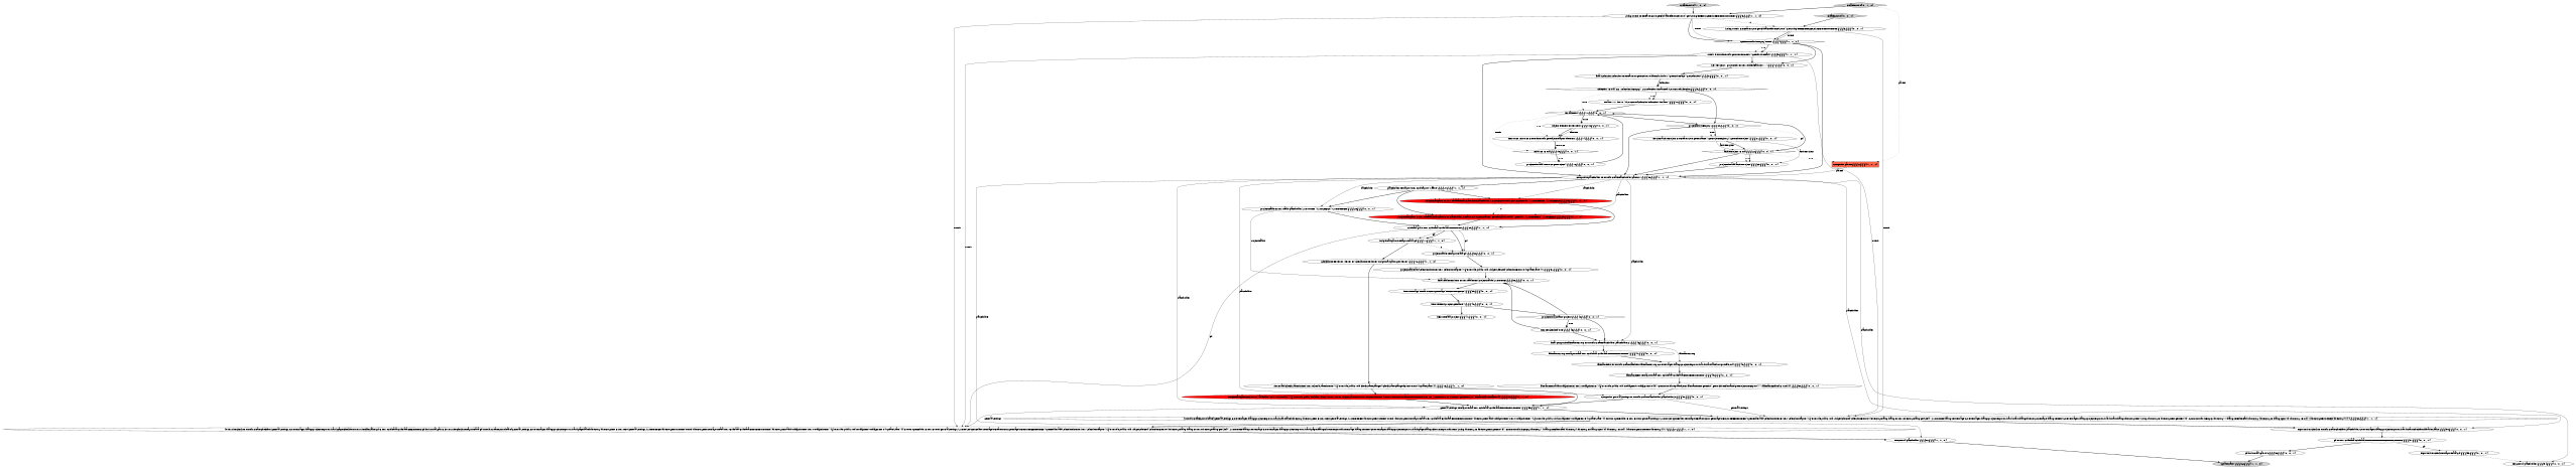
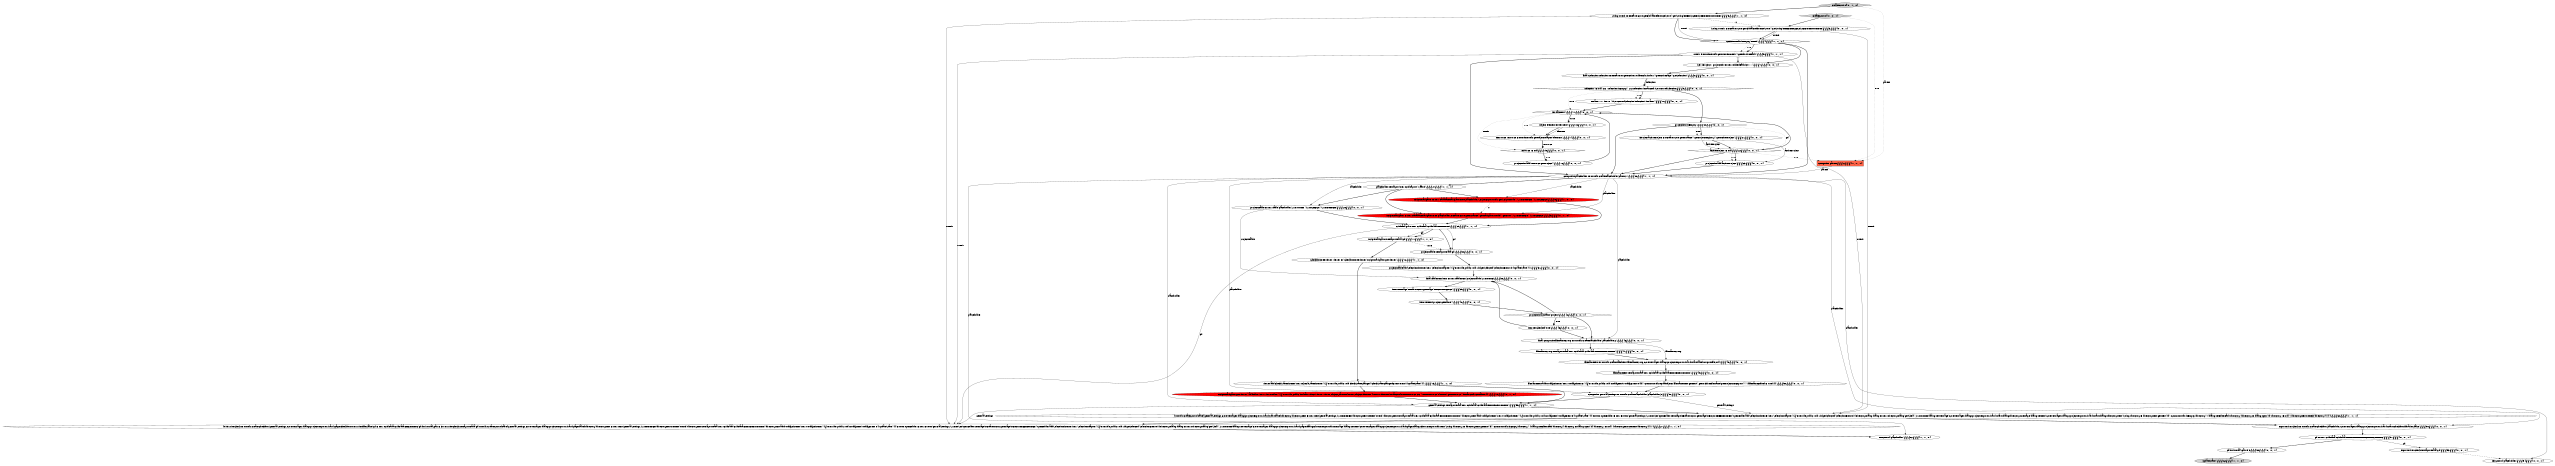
  digraph {
    node [fillcolor=white shape=ellipse style=filled]
    edge [style=bold]
    n1 [label="iter.hasNext()@@@11@@@['0', '0', '1']" shape=diamond]
    n2 [label="Object element = iter.next()@@@13@@@['0', '0', '1']"]
    n3 [label="projectList.isEmpty()@@@20@@@['0', '0', '1']" shape=diamond]
    n4 [label="resource != null@@@15@@@['0', '0', '1']" shape=diamond]
    n5 [label="IResource resource = RuntimeUtils.getObjectAdapter(element,)@@@14@@@['0', '0', '1']"]
    n6 [label="Composite placeholder = UIUtils.createPlaceholder(parent,1)@@@26@@@['1', '1', '1']"]
    n7 [label="IProject activeProject = DBeaverCore.getInstance().getProjectRegistry().getActiveProject()@@@21@@@['0', '0', '1']"]
    n8 [label="activeProject != null@@@22@@@['0', '0', '1']" shape=diamond]
    n9 [label="projectList.add(resource.getProject())@@@16@@@['0', '0', '1']"]
    n10 [label="projectList.contains(project)@@@42@@@['0', '0', '1']" shape=diamond]
    n11 [label="final TableItem item = new TableItem(projectsTable,SWT.NONE)@@@38@@@['0', '0', '1']"]
    n12 [label="item.setChecked(true)@@@43@@@['0', '0', '1']"]
    n13 [label="final Composite fileNameGroup = UIUtils.createPlaceholder(placeholder,2)@@@46@@@['0', '0', '1']"]
    n14 [label="item.setImage(DBeaverIcons.getImage(DBIcon.PROJECT))@@@39@@@['0', '0', '1']"]
    n15 [label="fileNameGroup.setLayoutData(new GridData(GridData.FILL_HORIZONTAL))@@@47@@@['0', '0', '1']"]
    n16 [label="fileNameText = UIUtils.createLabelText(fileNameGroup,CoreMessages.dialog_project_export_wizard_start_label_output_file,null)@@@48@@@['0', '0', '1']"]
    n17 [label="scriptsNavigator.setLayoutData(gd)@@@11@@@['1', '1', '0']"]
    n18 [label="projectsTable.setLayoutData(gd)@@@30@@@['0', '0', '1']"]
    n19 [label="CheckboxTreeViewer viewer = (CheckboxTreeViewer)scriptsNavigator.getViewer()@@@12@@@['1', '1', '0']"]
    n20 [label="projectsTable.addSelectionListener(new SelectionAdapter(){@Override public void widgetSelected(SelectionEvent e){updateState()}})@@@31@@@['0', '0', '1']"]
    n21 [label="viewer.addCheckStateListener(new ICheckStateListener(){@Override public void checkStateChanged(CheckStateChangedEvent event){updateState()}})@@@13@@@['1', '1', '0']"]
    n22 [label="fileNameText.setLayoutData(new GridData(GridData.FILL_HORIZONTAL))@@@49@@@['0', '0', '1']"]
    n23 [label="fileNameText.addModifyListener(new ModifyListener(){@Override public void modifyText(ModifyEvent e){if (!CommonUtils.equalObjects(fileNameText.getText(),getArchiveFileName(getProjectsToExport()))) {fileNameEdited = true}}})@@@50@@@['0', '0', '1']"]
    n24 [label="Composite generalSettings = UIUtils.createPlaceholder(placeholder,3)@@@58@@@['0', '0', '1']"]
    n25 [label="generalSettings.setLayoutData(new GridData(GridData.FILL_HORIZONTAL))@@@59@@@['1', '1', '1']"]
    n26 [fillcolor=red label="scriptsNavigator.getViewer().addFilter(new ViewerFilter(){@Override public boolean select(Viewer viewer,Object parentElement,Object element){return element instanceof DBNResource && ((DBNResource)element).getResource() instanceof IContainer}})@@@19@@@['0', '1', '0']"]
    n27 [label="{overwriteCheck = UIUtils.createCheckbox(generalSettings,CoreMessages.dialog_project_export_wizard_page_checkbox_overwrite_files,false)gd = new GridData(GridData.BEGINNING)gd.horizontalSpan = 3overwriteCheck.setLayoutData(gd)UIUtils.createControlLabel(generalSettings,CoreMessages.dialog_project_export_wizard_page_label_directory)directoryText = new Text(generalSettings,SWT.BORDER)directoryText.setText(outDir)directoryText.setLayoutData(new GridData(GridData.FILL_HORIZONTAL))directoryText.addModifyListener(new ModifyListener(){@Override public void modifyText(ModifyEvent e){updateState()}})Button openFolder = new Button(generalSettings,SWT.PUSH)openFolder.setImage(DBeaverIcons.getImage(DBIcon.TREE_FOLDER))openFolder.addSelectionListener(new SelectionAdapter(){@Override public void widgetSelected(SelectionEvent e){DirectoryDialog dialog = new DirectoryDialog(getShell(),SWT.NONE)dialog.setMessage(CoreMessages.dialog_project_export_wizard_page_dialog_choose_export_dir_message)dialog.setText(CoreMessages.dialog_project_export_wizard_page_dialog_choose_export_dir_text)String directory = directoryText.getText()if (!CommonUtils.isEmpty(directory)) {dialog.setFilterPath(directory)}directory = dialog.open()if (directory != null) {directoryText.setText(directory)}}})}@@@27@@@['1', '1', '0']"]
    n28 [label="{UIUtils.createControlLabel(generalSettings,CoreMessages.dialog_project_export_wizard_start_label_directory)directoryText = new Text(generalSettings,SWT.BORDER)directoryText.setText(outDir)directoryText.setLayoutData(new GridData(GridData.FILL_HORIZONTAL))directoryText.addModifyListener(new ModifyListener(){@Override public void modifyText(ModifyEvent e){updateState()}})Button openFolder = new Button(generalSettings,SWT.PUSH)openFolder.setImage(DBeaverIcons.getImage(DBIcon.TREE_FOLDER))openFolder.addSelectionListener(new SelectionAdapter(){@Override public void widgetSelected(SelectionEvent e){DirectoryDialog dialog = new DirectoryDialog(getShell(),SWT.NONE)dialog.setMessage(CoreMessages.dialog_project_export_wizard_start_dialog_directory_message)dialog.setText(CoreMessages.dialog_project_export_wizard_start_dialog_directory_text)String directory = directoryText.getText()if (!CommonUtils.isEmpty(directory)) {dialog.setFilterPath(directory)}directory = dialog.open()if (directory != null) {directoryText.setText(directory)}}})}@@@60@@@['1', '1', '1']"]
    n29 [label="projectsTable = new Table(placeholder,SWT.MULTI | SWT.CHECK | SWT.BORDER)@@@28@@@['0', '0', '1']"]
    n30 [label="GridData gd = new GridData(GridData.FILL_BOTH)@@@29@@@['1', '1', '1']"]
    n31 [fillcolor=lightgray label="createControl['0', '0', '1']" shape=diamond]
    n32 [label="String outDir = DBeaverCore.getGlobalPreferenceStore().getString(PREF_PROJECTS_EXPORT_OUT_DIR)@@@3@@@['0', '0', '1']"]
    n33 [fillcolor=tomato label="Composite parent@@@2@@@['1', '1', '1']" shape=box]
    n34 [label="CommonUtils.isEmpty(outDir)@@@4@@@['1', '1', '1']" shape=diamond]
    n35 [label="gd.horizontalSpan = 3@@@92@@@['0', '0', '1']"]
    n36 [fillcolor=lightgray label="updateState()@@@62@@@['1', '1', '0']"]
    n37 [label="exportDriverCheck.setLayoutData(gd)@@@93@@@['0', '0', '1']"]
    n38 [label="setControl(placeholder)@@@94@@@['0', '0', '1']"]
    n39 [label="setControl(placeholder)@@@61@@@['1', '1', '0']"]
    n40 [label="Set<IProject> projectList = new LinkedHashSet<>()@@@7@@@['0', '0', '1']"]
    n41 [label="outDir = RuntimeUtils.getUserHomeDir().getAbsolutePath()@@@5@@@['1', '1', '1']"]
    n42 [label="exportDriverCheck = UIUtils.createCheckbox(placeholder,CoreMessages.dialog_project_export_wizard_start_checkbox_libraries,false)@@@90@@@['0', '0', '1']"]
    n43 [fillcolor=red label="scriptsNavigator = new DatabaseNavigatorTree(placeholder,DBeaverCore.getInstance().getNavigatorModel().getRoot(),SWT.BORDER | SWT.CHECK)@@@9@@@['0', '1', '0']"]
    n44 [label="placeholder.setLayout(new GridLayout(1,false))@@@27@@@['1', '1', '1']"]
    n45 [fillcolor=red label="scriptsNavigator = new DatabaseNavigatorTree(placeholder,ScriptsExportUtils.getScriptsNode(),SWT.BORDER | SWT.CHECK)@@@9@@@['1', '0', '0']"]
    n46 [label="projectList.add(activeProject)@@@23@@@['0', '0', '1']"]
    n47 [fillcolor=lightgray label="createControl['0', '1', '0']" shape=diamond]
    n48 [label="String outDir = DBeaverCore.getGlobalPreferenceStore().getString(PREF_SCRIPTS_EXPORT_OUT_DIR)@@@3@@@['1', '1', '0']"]
    n49 [label="gd = new GridData(GridData.HORIZONTAL_ALIGN_BEGINNING)@@@91@@@['0', '0', '1']"]
    n50 [label="item.setText(project.getName())@@@40@@@['0', '0', '1']"]
    n51 [label="final ISelection selection = DBeaverUI.getActiveWorkbenchWindow().getActivePage().getSelection()@@@8@@@['0', '0', '1']"]
    n52 [label="selection != null && !selection.isEmpty() && selection instanceof IStructuredSelection@@@9@@@['0', '0', '1']" shape=diamond]
    n53 [label="Iterator<?> iter = ((IStructuredSelection)selection).iterator()@@@10@@@['0', '0', '1']"]
-   n54 [fillcolor=lightgray label="createControl['1', '0', '0']" shape=diamond]
-   n55 [label="item.setData(project)@@@41@@@['0', '0', '1']"]
    n1 -> n2
    n1 -> n2 [label=true style=dotted]
-   n1 -> n3
    n1 -> n4 [label=outDir style=dotted]
    n1 -> n5 [label=true style=dotted]
    n2 -> n5 [label=element style=solid]
    n2 -> n5
    n3 -> n6
    n3 -> n7
    n3 -> n7 [label=true style=dotted]
    n3 -> n8 [label=gd style=dotted]
    n4 -> n9
    n4 -> n9 [label=true style=dotted]
    n5 -> n4
    n5 -> n4 [label=resource style=solid]
    n6 -> n13 [label=placeholder style=solid]
    n6 -> n24 [label=placeholder style=solid]
    n6 -> n25 [label=placeholder style=solid]
    n6 -> n29 [label=placeholder style=solid]
    n6 -> n38 [label=placeholder style=solid]
    n6 -> n39 [label=placeholder style=solid]
    n6 -> n42 [label=placeholder style=solid]
    n6 -> n43 [label=placeholder style=solid]
    n6 -> n44
    n6 -> n45 [label=placeholder style=solid]
    n7 -> n8
    n7 -> n8 [label=activeProject style=solid]
    n7 -> n46 [label=activeProject style=solid]
    n8 -> n1
    n8 -> n6
    n8 -> n33 [label=true style=dotted]
    n8 -> n46 [label=true style=dotted]
    n8 -> n46
    n9 -> n1
    n10 -> n11
    n10 -> n12 [label=true style=dotted]
    n10 -> n12
    n10 -> n13
    n11 -> n14
    n12 -> n11
    n12 -> n13
    n13 -> n15
    n13 -> n16 [label=fileNameGroup style=solid]
    n14 -> n50
    n15 -> n16
    n16 -> n22
-   n17 -> n18 [label=0 style=dashed]
+   n17 -> n18 [label=true style=dashed]
    n17 -> n19
    n18 -> n20
    n19 -> n21
    n20 -> n11
    n21 -> n25
    n21 -> n26
    n22 -> n23
    n23 -> n24
    n24 -> n25
    n24 -> n28 [label=generalSettings style=solid]
    n25 -> n27 [label=generalSettings style=solid]
    n25 -> n28
    n26 -> n25
    n27 -> n39
    n28 -> n27
    n28 -> n42
    n29 -> n11 [label=projectsTable style=solid]
    n29 -> n30
    n30 -> n17 [label=gd style=solid]
    n30 -> n17
    n30 -> n18 [label=gd style=solid]
    n30 -> n18
    n30 -> n27 [label=gd style=solid]
    n31 -> n32
+   n31 -> n33 [label=true style=dotted]
    n32 -> n28 [label=outDir style=solid]
    n32 -> n34
    n32 -> n34 [label=outDir style=solid]
    n33 -> n6 [label=parent style=solid]
    n34 -> n6
    n34 -> n40
    n34 -> n41 [label=true style=dotted]
    n34 -> n41
    n35 -> n36
    n37 -> n38 [style=dashed]
-   n39 -> n36
    n40 -> n51
    n41 -> n6
    n41 -> n27 [label=outDir style=solid]
    n41 -> n28 [label=outDir style=solid]
    n41 -> n40
    n42 -> n49
    n43 -> n30
    n44 -> n29
    n44 -> n43
    n44 -> n45
    n45 -> n30
    n45 -> n43 [label=0 style=dashed]
    n46 -> n6
    n47 -> n33 [label=parent style=dotted]
    n47 -> n48
    n48 -> n27 [label=outDir style=solid]
    n48 -> n32 [label=0 style=dashed]
    n48 -> n34
    n48 -> n34 [label=outDir style=solid]
    n49 -> n35
    n49 -> n37 [label=gd style=solid]
    n50 -> n10
-   n50 -> n55
    n51 -> n52
    n51 -> n52 [label=selection style=solid]
    n52 -> n1 [label=true style=dotted]
    n52 -> n3
    n52 -> n53 [label=true style=dotted]
    n52 -> n53
    n53 -> n1
-   n54 -> n48
  }
